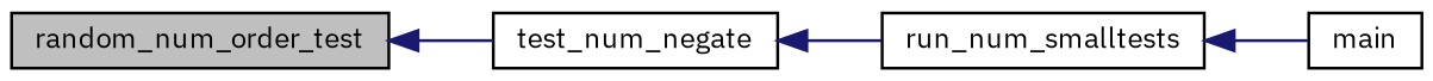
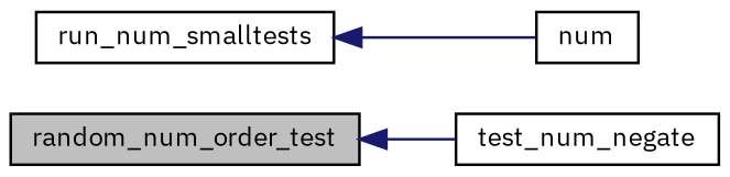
  digraph {
    fontname="IBM Plex Sans"
    rankdir=LR
    node [color=black fillcolor=white fontname="IBM Plex Sans" fontsize=10 shape=record style=filled]
    edge [color=midnightblue dir=back fontname="IBM Plex Sans" fontsize=10 labelfontname=Helvetica labelfontsize=10 style=solid]
    n1 [fillcolor=grey75 fontcolor=black height=0.2 label=random_num_order_test width=0.4]
    n2 [height=0.2 label=test_num_negate width=0.4]
    n3 [height=0.2 label=run_num_smalltests width=0.4]
-   n4 [height=0.2 label=main width=0.4]
+   n4 [height=0.2 label=num width=0.4]
    n1 -> n2
-   n2 -> n3
    n3 -> n4
  }
